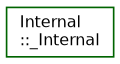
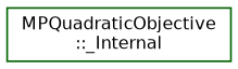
  digraph {
    rankdir=LR
-   n1 [color=darkgreen fillcolor=white fontname=Helvetica fontsize=10 height=0.2 label="Internal\l::_Internal" shape=record style=filled width=0.4]
+   n1 [color=darkgreen fillcolor=white fontname=Helvetica fontsize=10 height=0.2 label="MPQuadraticObjective\l::_Internal" shape=record style=filled width=0.4]
  }
